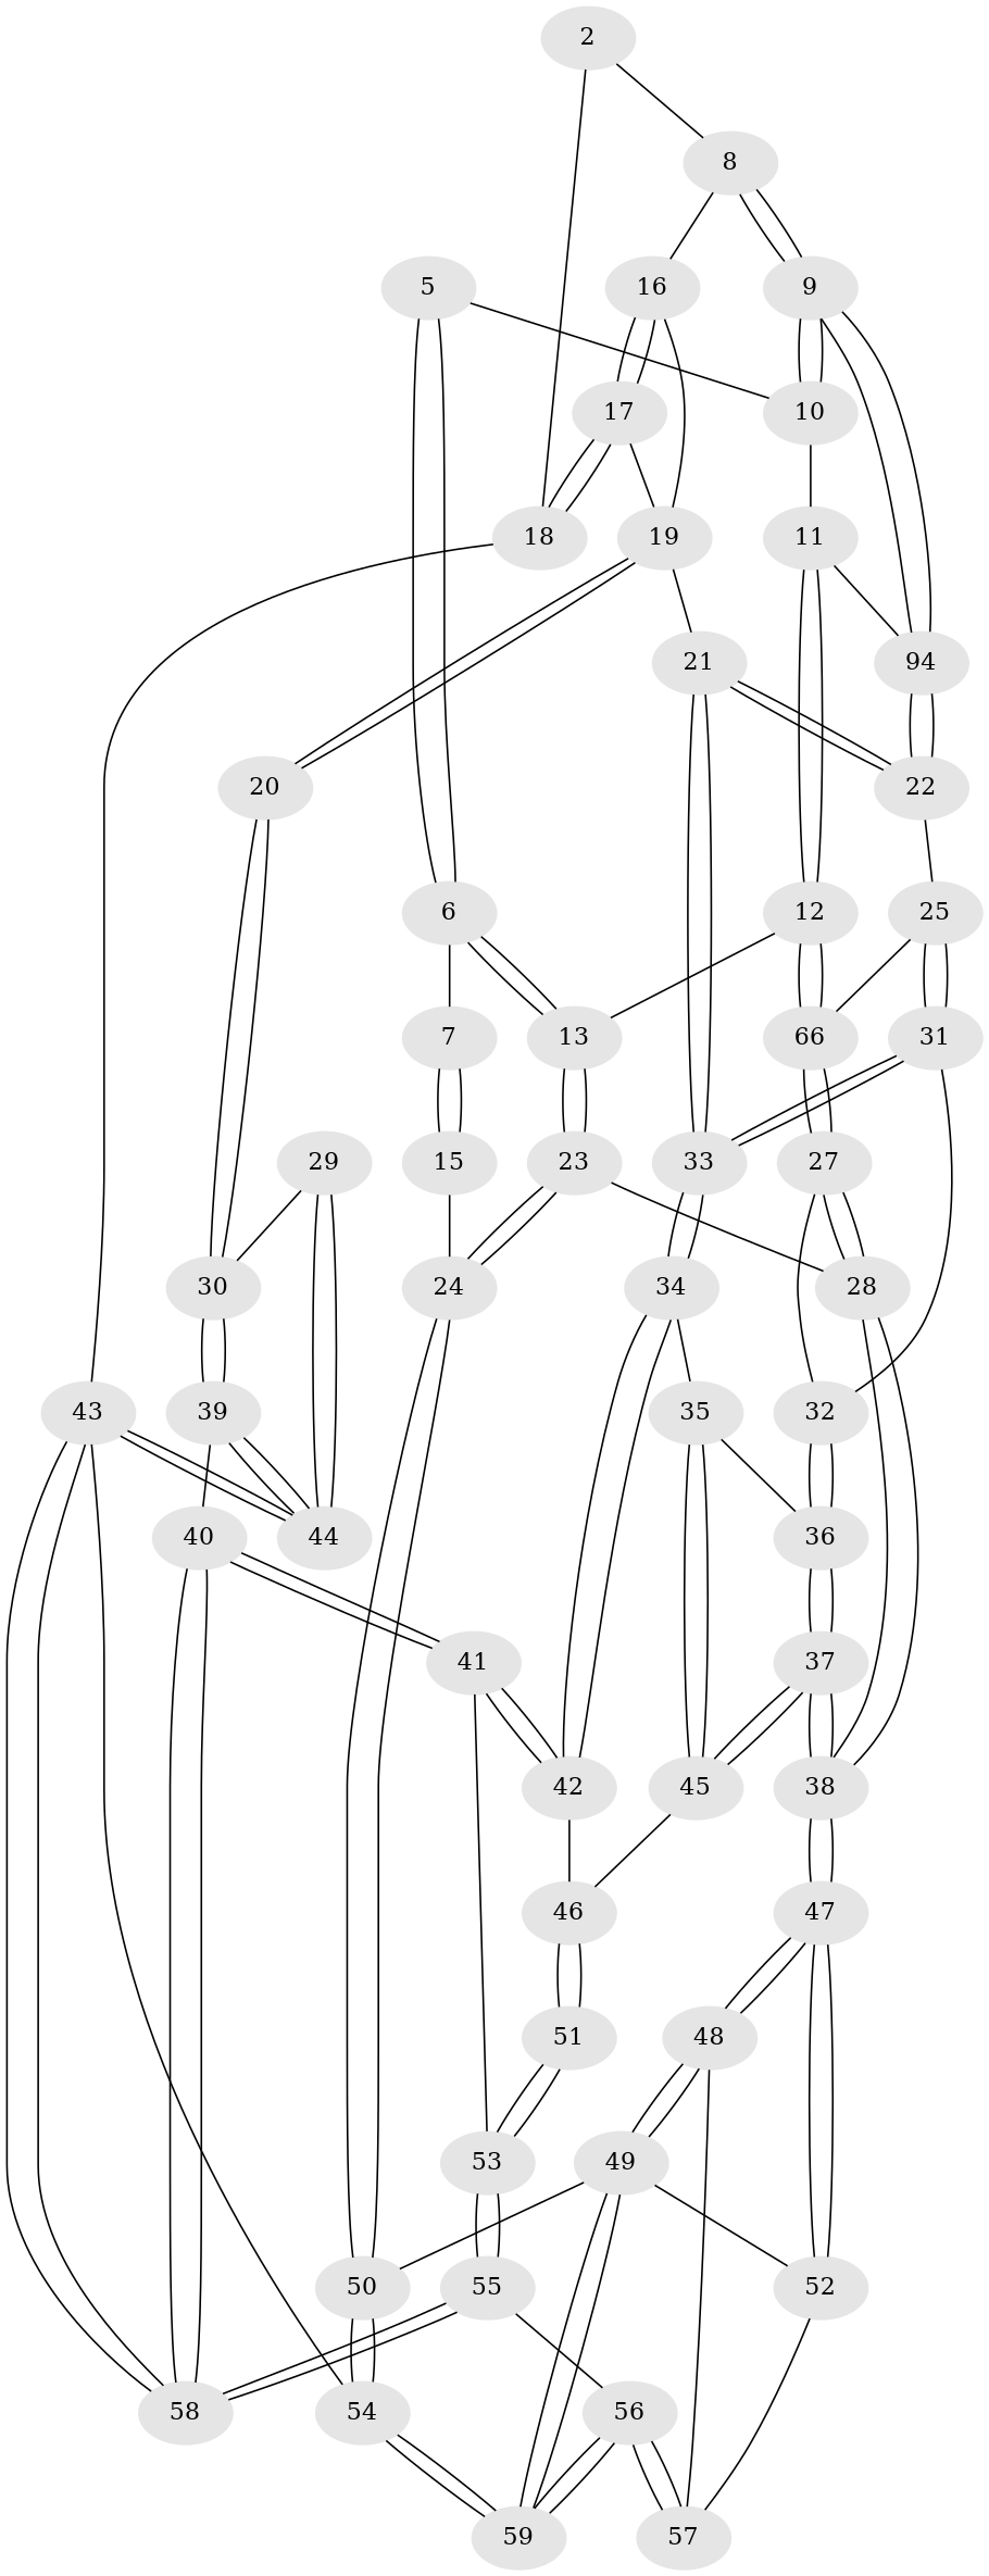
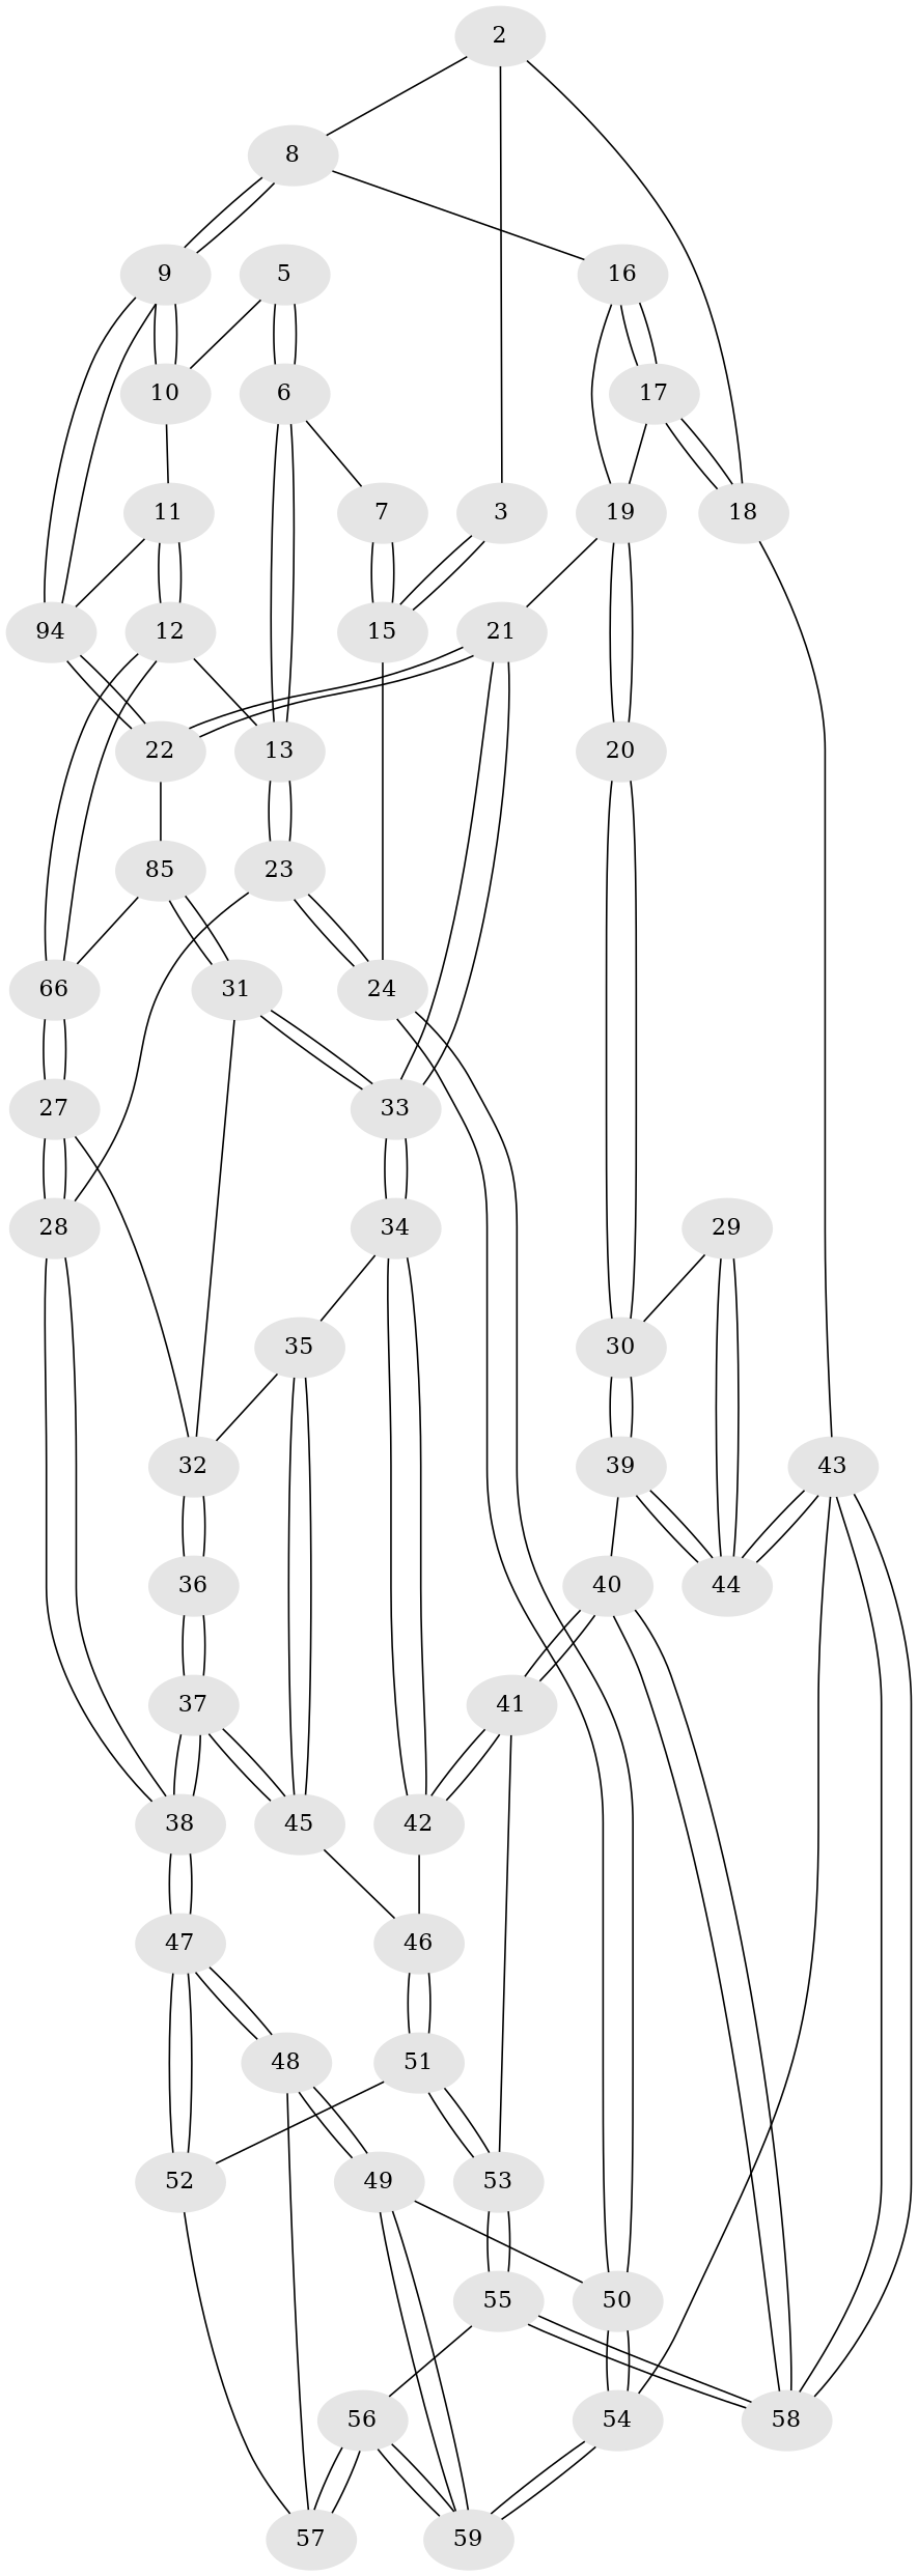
  graph {
    node [color=gray90 style=filled]
    2
+   3
    8
    18
    5
    6
    10
    15
    9
    16
    43
    24
    54
    59
    7
    13
    11
    23
    n19 [label=94]
    17
    19
    22
    12
    n24 [label=66]
    27
    28
-   25
+   25 [label=85]
    50
    20
    21
    29
    30
    44
    58
    33
    39
    34
    31
    38
    32
    36
    47
    40
    37
    35
    42
    45
    46
    48
    52
    41
    53
    55
    51
    49
    57
    56
+   2 -- 3
    2 -- 8
    2 -- 18
+   3 -- 15
+   3 -- 15
    8 -- 9
    8 -- 9
    8 -- 16
    18 -- 43
    5 -- 6
    5 -- 6
    5 -- 10
    6 -- 7
    6 -- 13
    6 -- 13
    10 -- 11
    15 -- 24
    9 -- 10
    9 -- 10
    9 -- n19
    9 -- n19
    16 -- 17
    16 -- 17
    16 -- 19
    43 -- 54
    43 -- 44
    43 -- 44
    43 -- 58
    43 -- 58
    24 -- 50
    24 -- 50
    54 -- 59
    54 -- 59
    7 -- 15
    7 -- 15
    13 -- 23
    13 -- 23
    11 -- n19
    11 -- 12
    11 -- 12
    23 -- 24
    23 -- 24
    23 -- 28
    n19 -- 22
    n19 -- 22
    17 -- 18
    17 -- 18
    17 -- 19
    19 -- 20
    19 -- 20
    19 -- 21
    22 -- 25
    12 -- 13
    12 -- n24
    12 -- n24
    n24 -- 27
    n24 -- 27
    27 -- 28
    27 -- 28
    27 -- 32
    28 -- 38
    28 -- 38
    25 -- n24
    25 -- 31
    25 -- 31
    50 -- 54
    50 -- 54
    20 -- 30
    20 -- 30
    21 -- 22
    21 -- 22
    21 -- 33
    21 -- 33
    29 -- 30
    29 -- 44
    29 -- 44
    30 -- 39
    30 -- 39
    33 -- 34
    33 -- 34
    39 -- 44
    39 -- 44
    39 -- 40
    34 -- 35
    34 -- 42
    34 -- 42
    31 -- 33
    31 -- 33
    31 -- 32
    38 -- 47
    38 -- 47
    32 -- 36
    32 -- 36
    36 -- 37
    36 -- 37
    47 -- 48
    47 -- 48
    47 -- 52
    47 -- 52
    40 -- 58
    40 -- 58
    40 -- 41
    40 -- 41
    37 -- 38
    37 -- 38
    37 -- 45
    37 -- 45
-   35 -- 36
+   35 -- 32
    35 -- 45
    35 -- 45
    42 -- 46
    45 -- 46
    46 -- 51
    46 -- 51
    48 -- 49
    48 -- 49
    48 -- 57
    52 -- 57
    41 -- 42
    41 -- 42
    41 -- 53
    53 -- 55
    53 -- 55
    55 -- 58
    55 -- 58
    55 -- 56
-   49 -- 52
+   51 -- 52
    51 -- 53
    51 -- 53
    49 -- 59
    49 -- 59
    49 -- 50
    56 -- 59
    56 -- 59
    56 -- 57
    56 -- 57
  }
